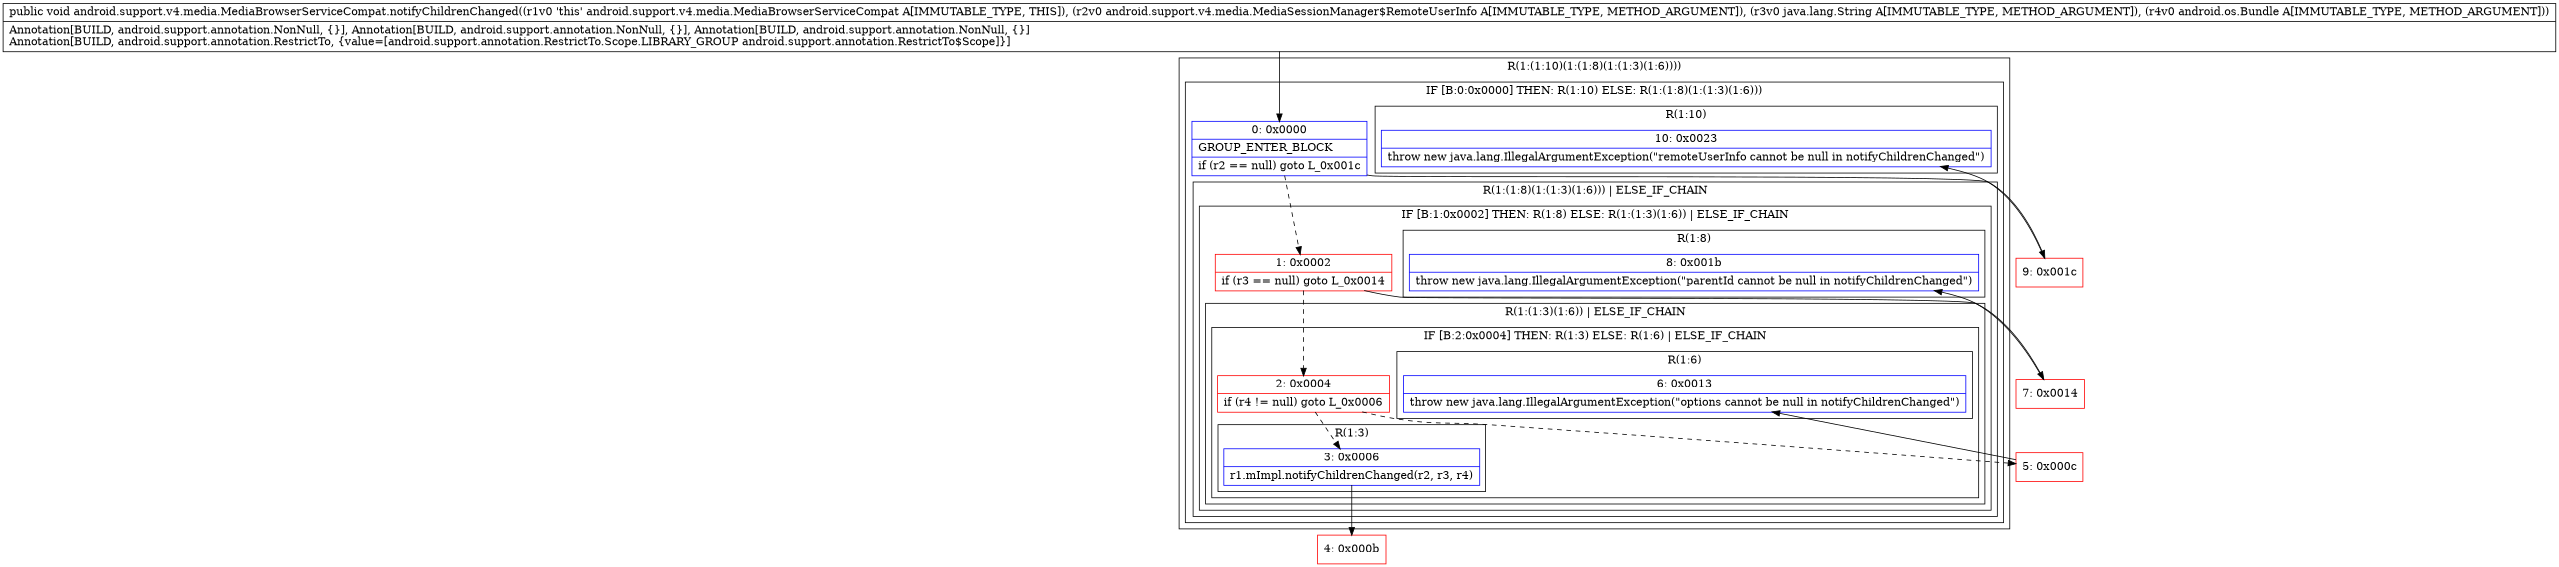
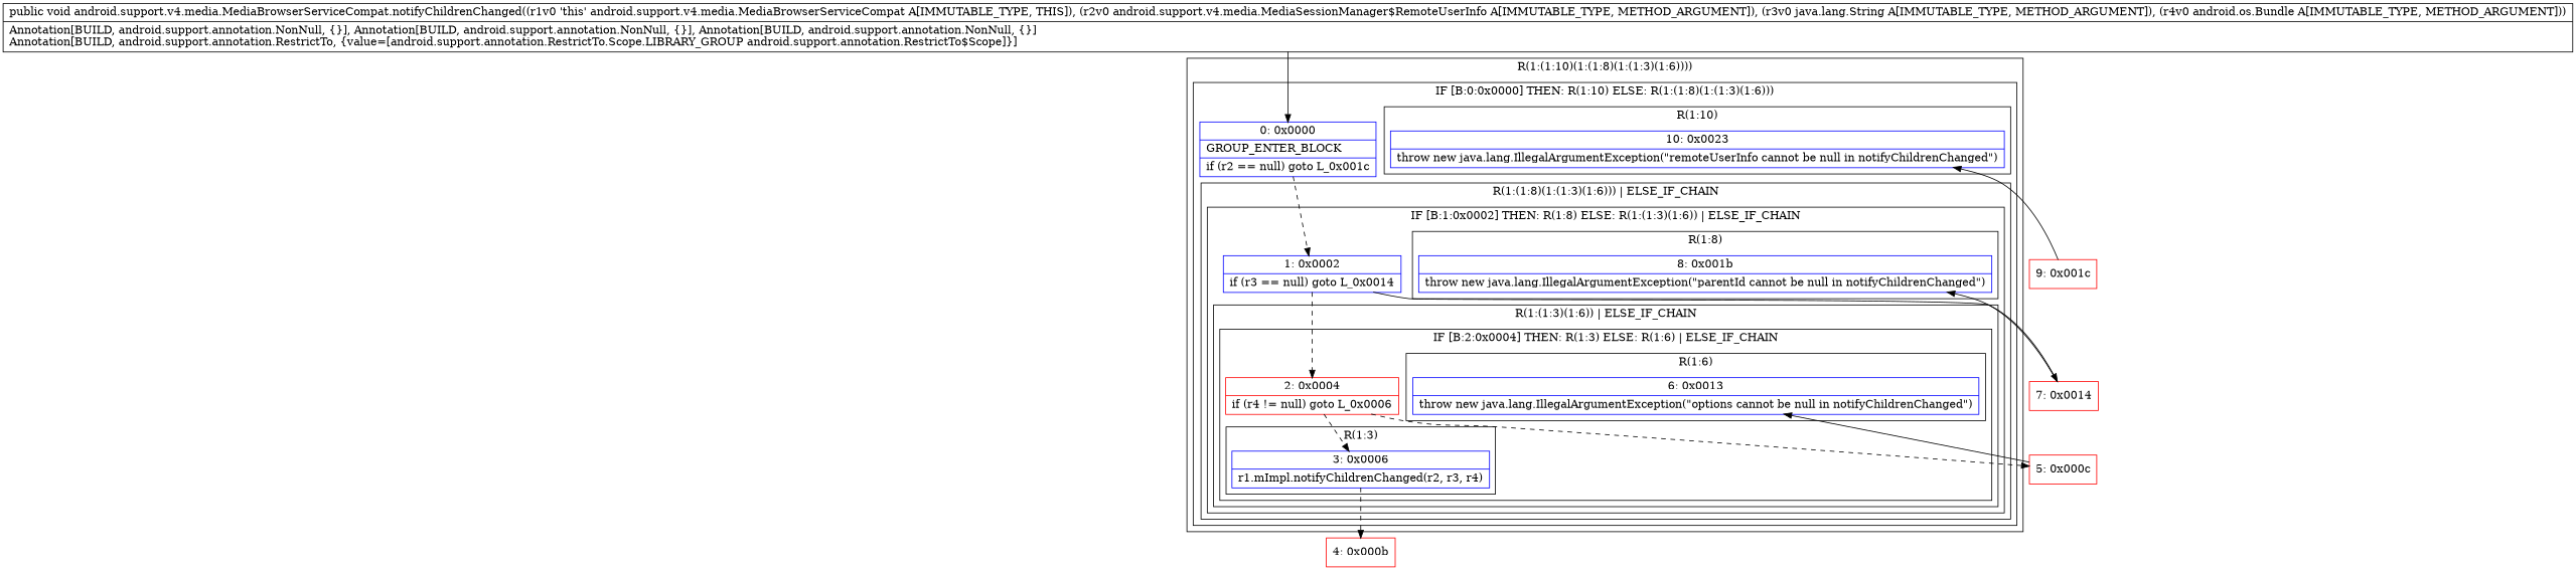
  digraph {
    node [color=blue shape=record]
    n1 [label="{10\:\ 0x0023|throw new java.lang.IllegalArgumentException(\"remoteUserInfo cannot be null in notifyChildrenChanged\")\l}"]
    n2 [label="{8\:\ 0x001b|throw new java.lang.IllegalArgumentException(\"parentId cannot be null in notifyChildrenChanged\")\l}"]
    n3 [label="{3\:\ 0x0006|r1.mImpl.notifyChildrenChanged(r2, r3, r4)\l}"]
    n4 [label="{6\:\ 0x0013|throw new java.lang.IllegalArgumentException(\"options cannot be null in notifyChildrenChanged\")\l}"]
    n5 [color=red label="{2\:\ 0x0004|if (r4 != null) goto L_0x0006\l}"]
-   n6 [color=red label="{1\:\ 0x0002|if (r3 == null) goto L_0x0014\l}"]
+   n6 [label="{1\:\ 0x0002|if (r3 == null) goto L_0x0014\l}"]
    n7 [label="{0\:\ 0x0000|GROUP_ENTER_BLOCK\l|if (r2 == null) goto L_0x001c\l}"]
    n8 [color=red label="{4\:\ 0x000b}"]
    n9 [color=red label="{5\:\ 0x000c}"]
    n10 [color=red label="{7\:\ 0x0014}"]
    n11 [color=red label="{9\:\ 0x001c}"]
    n12 [label="{public void android.support.v4.media.MediaBrowserServiceCompat.notifyChildrenChanged((r1v0 'this' android.support.v4.media.MediaBrowserServiceCompat A[IMMUTABLE_TYPE, THIS]), (r2v0 android.support.v4.media.MediaSessionManager$RemoteUserInfo A[IMMUTABLE_TYPE, METHOD_ARGUMENT]), (r3v0 java.lang.String A[IMMUTABLE_TYPE, METHOD_ARGUMENT]), (r4v0 android.os.Bundle A[IMMUTABLE_TYPE, METHOD_ARGUMENT]))  | Annotation[BUILD, android.support.annotation.NonNull, \{\}], Annotation[BUILD, android.support.annotation.NonNull, \{\}], Annotation[BUILD, android.support.annotation.NonNull, \{\}]\lAnnotation[BUILD, android.support.annotation.RestrictTo, \{value=[android.support.annotation.RestrictTo.Scope.LIBRARY_GROUP android.support.annotation.RestrictTo$Scope]\}]\l}" color=""]
    subgraph cluster_1 {
      label="R(1:(1:10)(1:(1:8)(1:(1:3)(1:6))))"
      subgraph cluster_2 {
        label="IF [B:0:0x0000] THEN: R(1:10) ELSE: R(1:(1:8)(1:(1:3)(1:6)))"
        n7
        subgraph cluster_3 {
          label="R(1:10)"
          n1
        }
        subgraph cluster_4 {
          label="R(1:(1:8)(1:(1:3)(1:6))) | ELSE_IF_CHAIN\l"
          subgraph cluster_5 {
            label="IF [B:1:0x0002] THEN: R(1:8) ELSE: R(1:(1:3)(1:6)) | ELSE_IF_CHAIN\l"
            n6
            subgraph cluster_6 {
              label="R(1:8)"
              n2
            }
            subgraph cluster_7 {
              label="R(1:(1:3)(1:6)) | ELSE_IF_CHAIN\l"
              subgraph cluster_8 {
                label="IF [B:2:0x0004] THEN: R(1:3) ELSE: R(1:6) | ELSE_IF_CHAIN\l"
                n5
                subgraph cluster_9 {
                  label="R(1:3)"
                  n3
                }
                subgraph cluster_10 {
                  label="R(1:6)"
                  n4
                }
              }
            }
          }
        }
      }
    }
-   n3 -> n8
+   n3 -> n8 [style=dashed]
    n5 -> n3 [style=dashed]
    n5 -> n9 [style=dashed]
    n6 -> n5 [style=dashed]
    n6 -> n10
    n7 -> n6 [style=dashed]
-   n7 -> n11
    n9 -> n4
    n10 -> n2
    n11 -> n1
    n12 -> n7
  }
